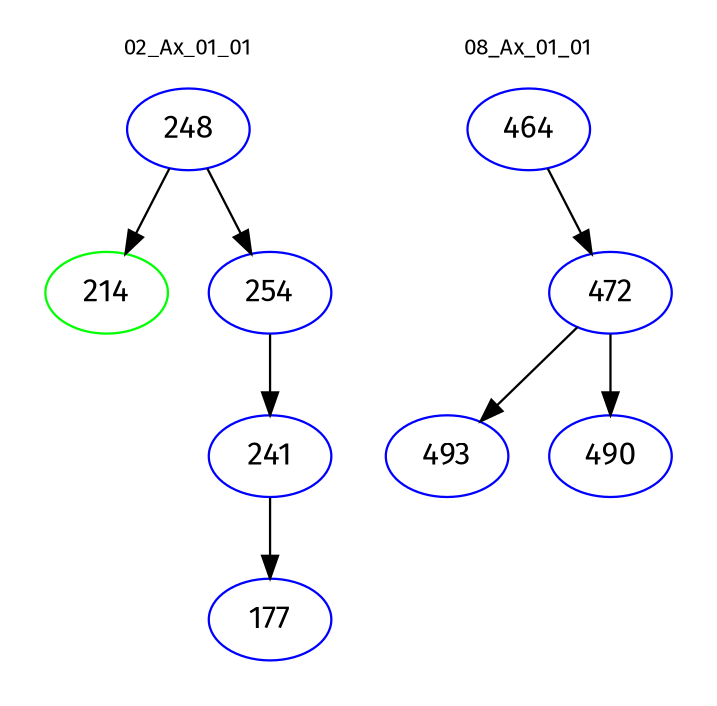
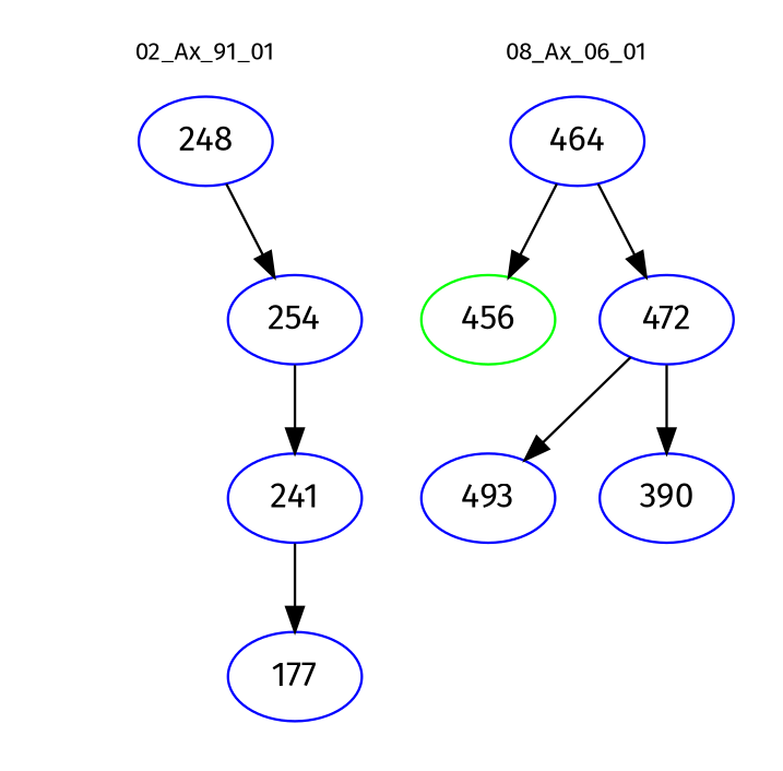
  digraph {
    fontname="Fira Sans"
    node [color=blue fontname="Fira Sans"]
    edge [color=black fontname="Fira Sans"]
    n1 [label=248]
-   n2 [color=green label=214]
    n3 [label=254]
    n4 [label=241]
    n5 [label=177]
    n6 [label=464]
+   n7 [color=green label=456]
    n8 [label=472]
    n9 [label=493]
-   n10 [label=490]
+   n10 [label=390]
    subgraph cluster_1 {
      color=white
      fontsize=10
-     label="02_Ax_01_01"
+     label="02_Ax_91_01"
      n1
-     n2
      n3
      n4
      n5
    }
    subgraph cluster_2 {
      color=white
      fontsize=10
-     label="08_Ax_01_01"
+     label="08_Ax_06_01"
      n6
+     n7
      n8
      n9
      n10
    }
-   n1 -> n2
    n1 -> n3
    n3 -> n4
    n4 -> n5
+   n6 -> n7
    n6 -> n8
    n8 -> n9
    n8 -> n10
  }
